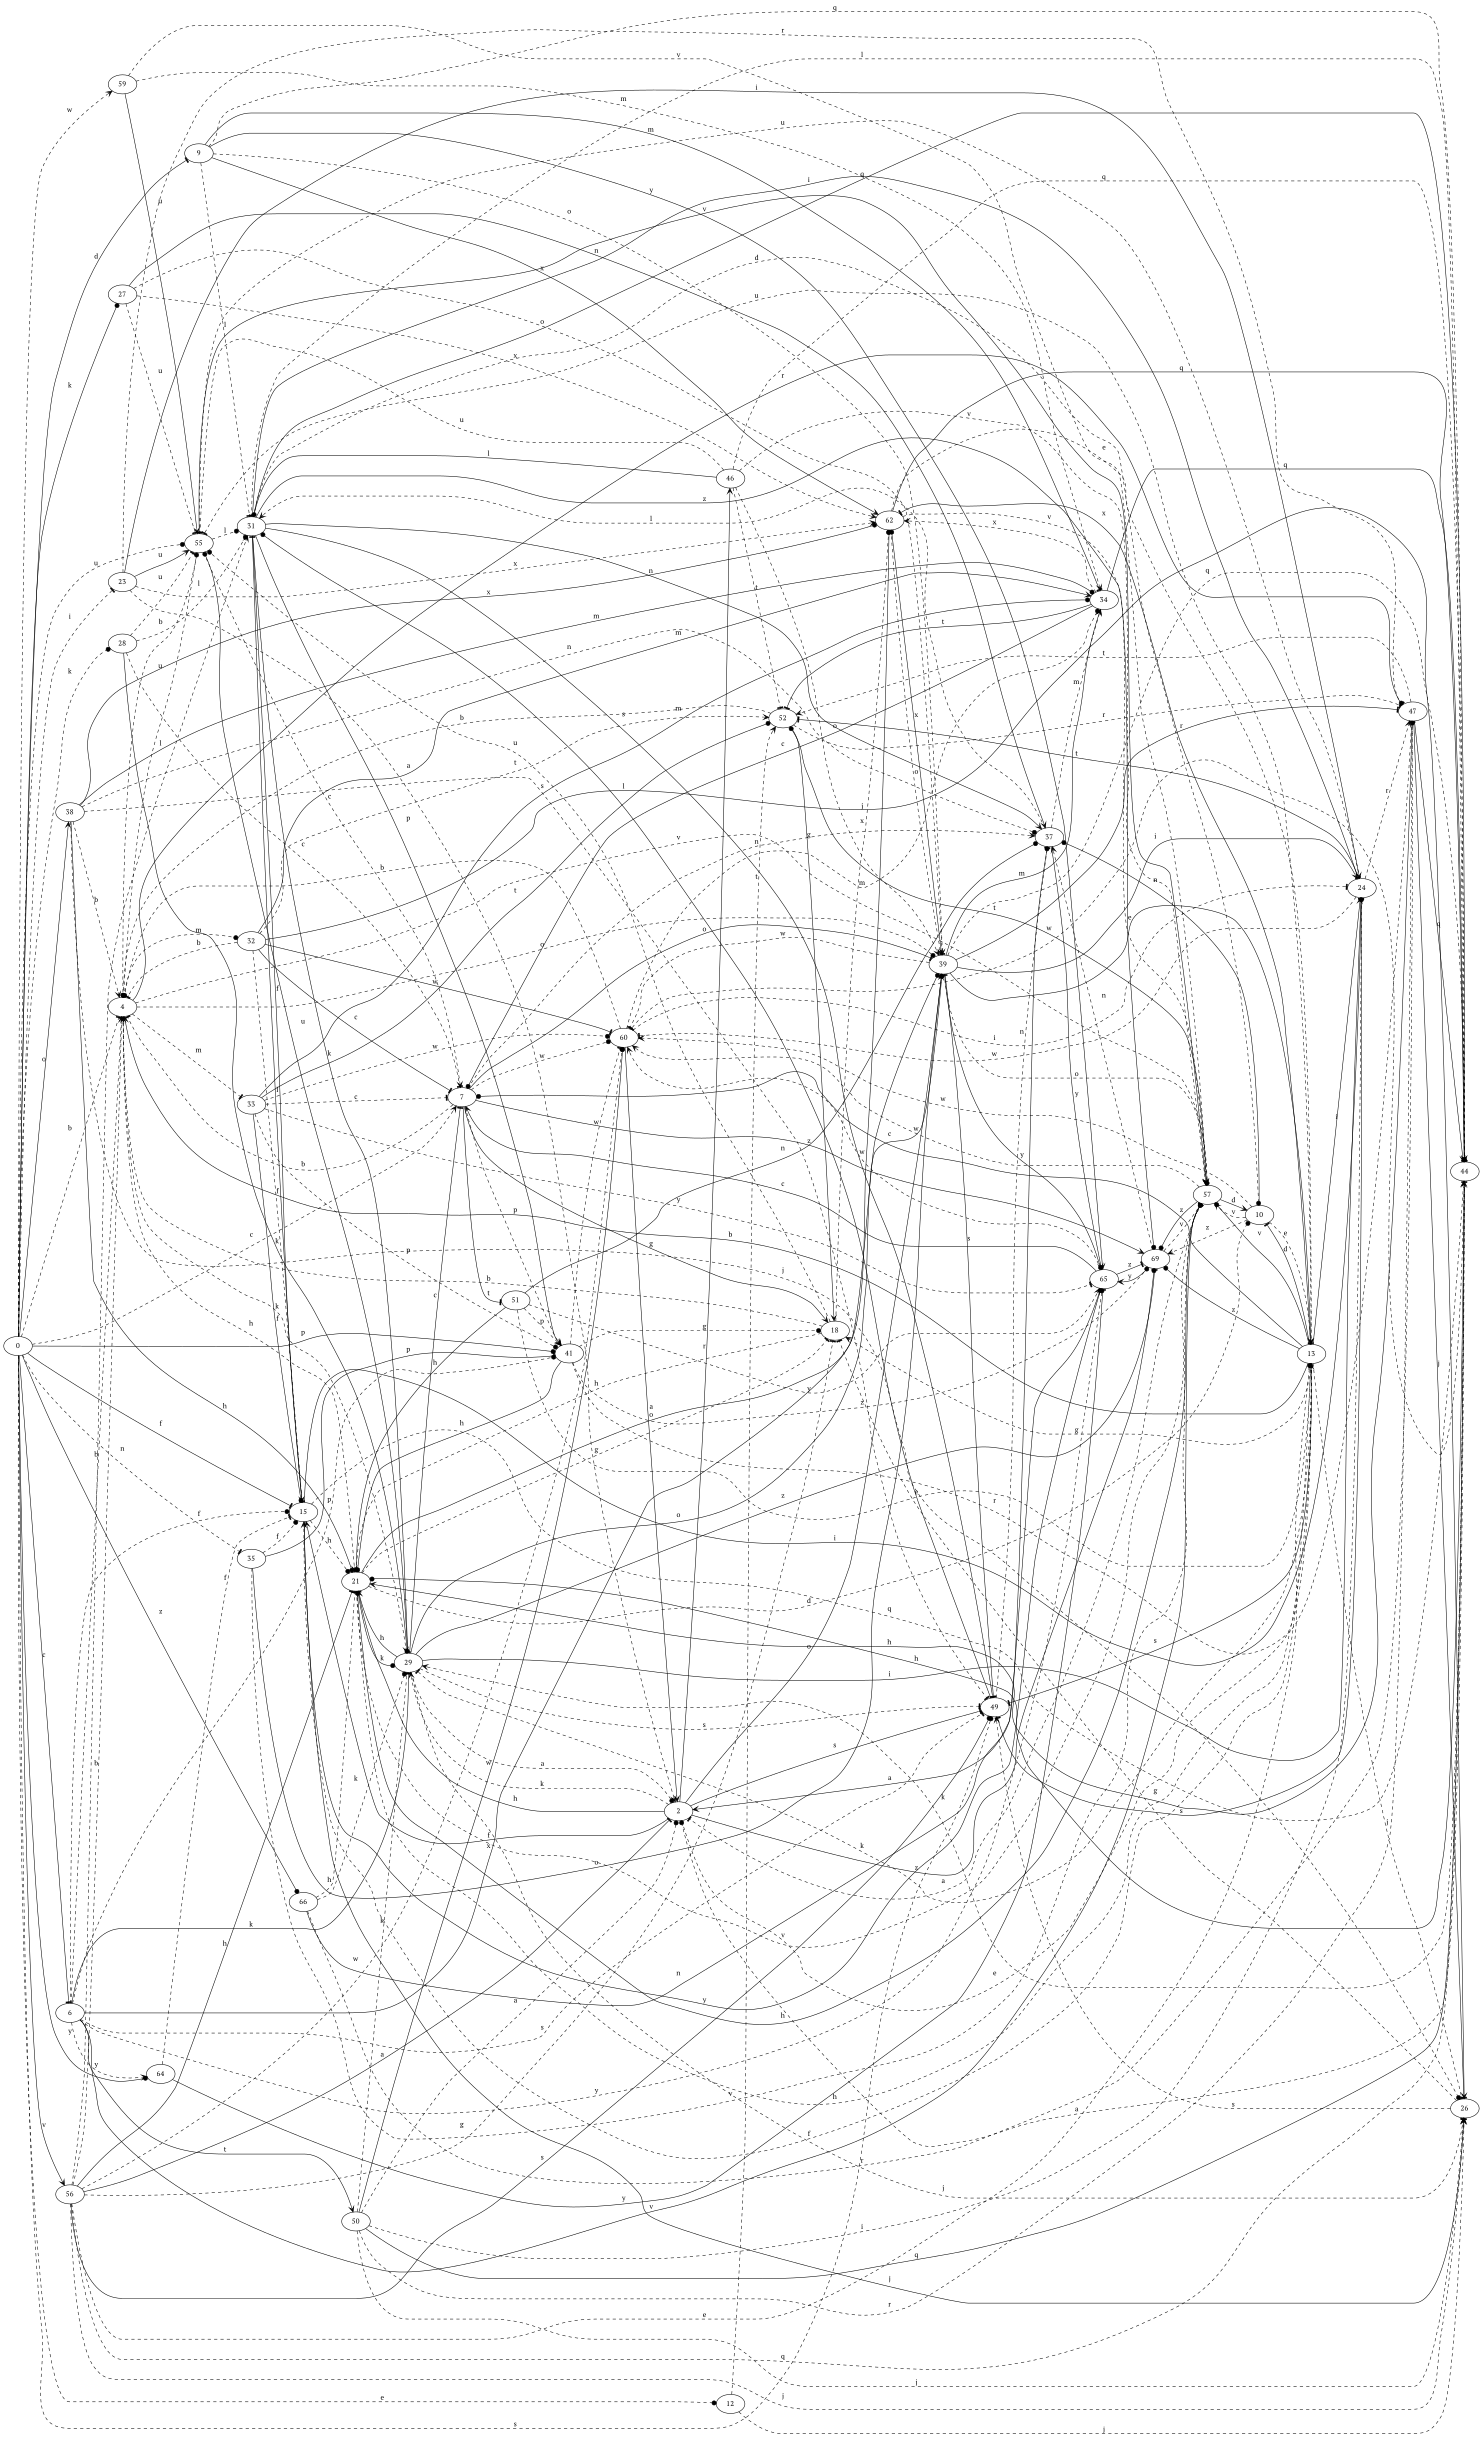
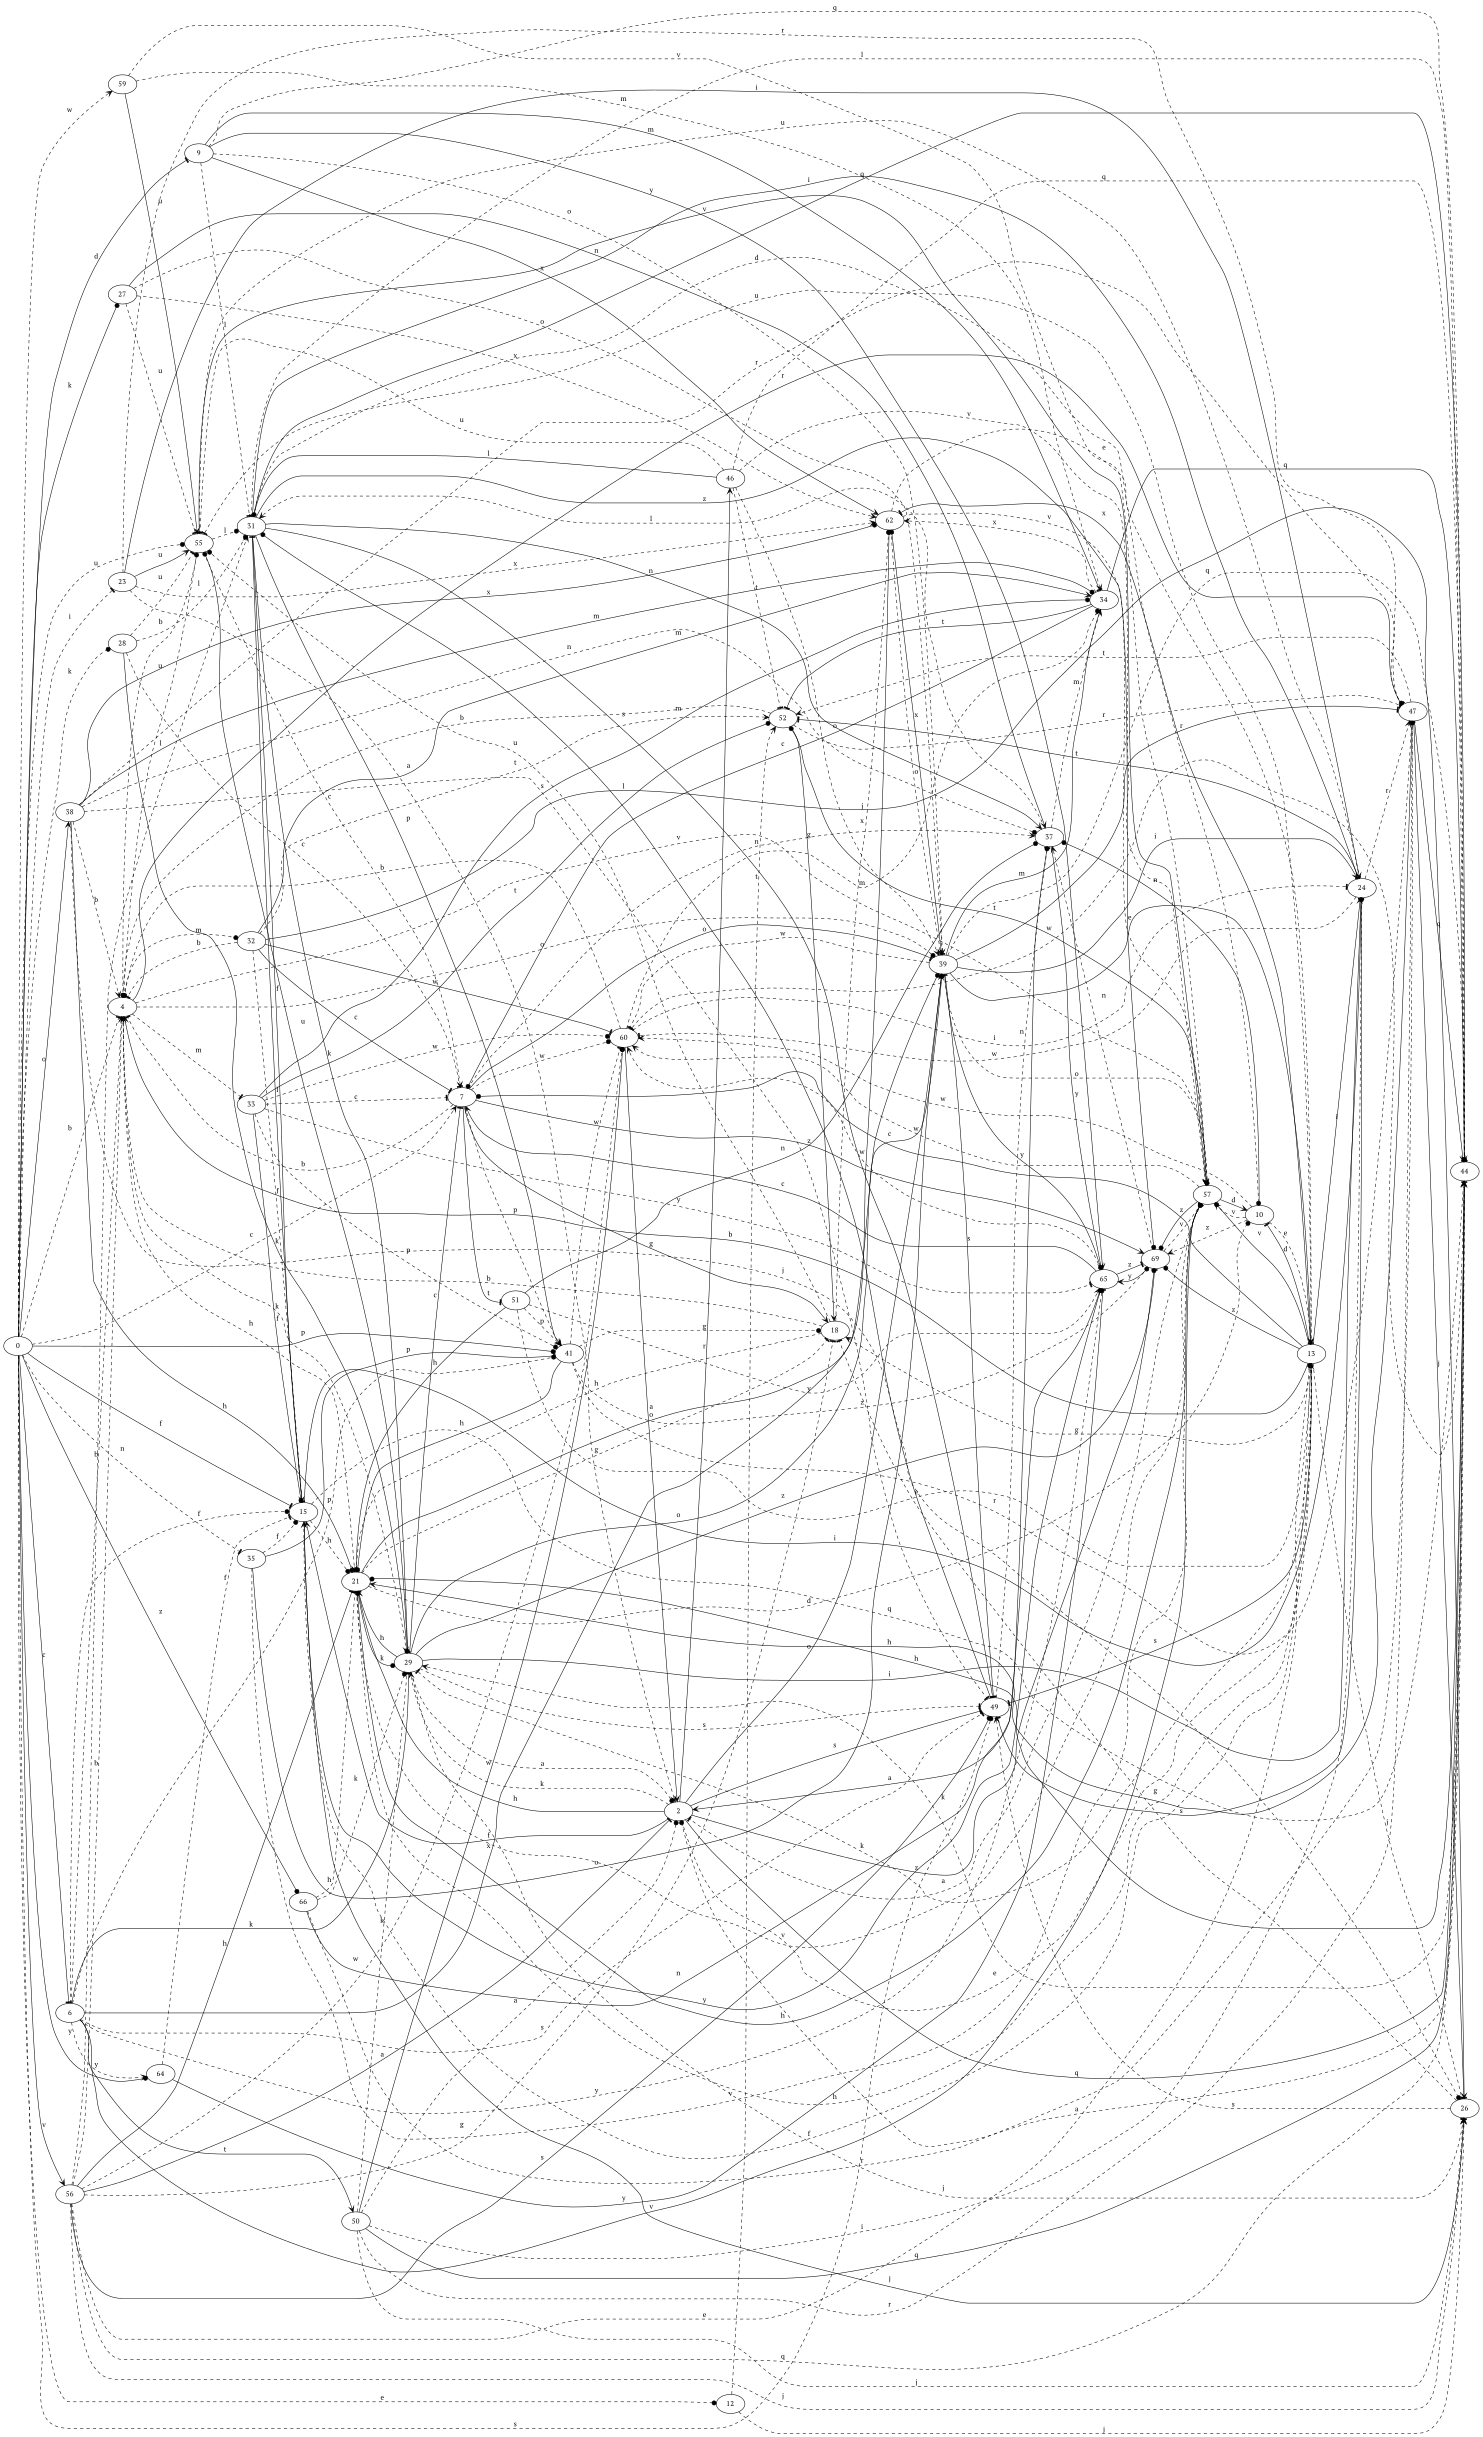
  strict digraph {
    fontname="PT Serif"
    rankdir=LR
    node [fontname="PT Serif"]
    edge [arrowhead=tee fontname="PT Serif" style=dashed]
    0
    4
    6
    7
    9
    12
    15
    23
    27
    28
    35
    38
    41
    49
    55
    56
    59
    64
    66
    21
    29
    39
    32
    33
    47
    57
    50
    62
    65
    69
    18
    37
    51
    60
    44
    31
    34
    26
    52
    24
    2
    13
    46
    10
    0 -> 4 [label=b]
    0 -> 6 [label=c style=solid]
    0 -> 7 [arrowhead=vee label=c]
    0 -> 9 [label=d style=solid]
    0 -> 12 [arrowhead=dot label=e]
    0 -> 15 [label=f style=solid]
    0 -> 23 [label=i]
    0 -> 27 [arrowhead=dot label=k style=solid]
    0 -> 28 [arrowhead=dot label=k]
    0 -> 35 [label=n]
    0 -> 38 [arrowhead=vee label=o style=solid]
    0 -> 41 [arrowhead=dot label=p style=solid]
    0 -> 49 [arrowhead=dot label=s]
    0 -> 55 [arrowhead=dot label=u]
    0 -> 56 [arrowhead=vee label=v style=solid]
    0 -> 59 [arrowhead=vee label=w]
    0 -> 64 [arrowhead=dot label=y style=solid]
    0 -> 66 [arrowhead=dot label=z style=solid]
    4 -> 55 [arrowhead=dot label=u]
    4 -> 21 [arrowhead=vee label=h]
    4 -> 29 [arrowhead=vee label=k]
    4 -> 39 [arrowhead=dot label=o]
    4 -> 32 [arrowhead=dot label=m]
    4 -> 33 [label=m]
    4 -> 47 [label=r style=solid]
    4 -> 57 [arrowhead=dot label=v]
    6 -> 4 [arrowhead=vee label=b]
    6 -> 15 [arrowhead=dot label=f]
    6 -> 41 [arrowhead=dot label=p]
    6 -> 49 [label=s]
    6 -> 64 [arrowhead=vee label=y]
    6 -> 29 [label=k style=solid]
    6 -> 57 [label=v style=solid]
    6 -> 50 [arrowhead=vee label=t style=solid]
    6 -> 62 [arrowhead=dot label=x style=solid]
    6 -> 65 [arrowhead=dot label=y]
    7 -> 4 [label=b]
    7 -> 41 [arrowhead=vee label=p]
    7 -> 39 [label=o style=solid]
    7 -> 69 [arrowhead=vee label=z style=solid]
    7 -> 18 [arrowhead=vee label=g style=solid]
    7 -> 37 [arrowhead=vee label=n]
    7 -> 51 [label=t style=solid]
    7 -> 60 [arrowhead=dot label=w]
    9 -> 39 [arrowhead=vee label=o]
    9 -> 62 [arrowhead=vee label=x style=solid]
    9 -> 65 [arrowhead=vee label=y style=solid]
    9 -> 44 [arrowhead=dot label=q]
    9 -> 31 [label=l]
    9 -> 34 [label=m style=solid]
    12 -> 26 [arrowhead=vee label=j]
    12 -> 52 [arrowhead=vee label=t]
    15 -> 21 [arrowhead=dot label=h]
    15 -> 65 [arrowhead=dot label=y style=solid]
    15 -> 44 [arrowhead=vee label=q]
    15 -> 31 [label=l style=solid]
    15 -> 26 [label=j style=solid]
    15 -> 24 [label=i style=solid]
    23 -> 55 [arrowhead=vee label=u style=solid]
    23 -> 47 [arrowhead=dot label=r]
    23 -> 62 [arrowhead=vee label=x]
    23 -> 24 [arrowhead=vee label=i style=solid]
    23 -> 2 [arrowhead=vee label=a]
    27 -> 55 [label=u]
    27 -> 39 [label=o]
    27 -> 62 [arrowhead=vee label=x]
    27 -> 37 [arrowhead=vee label=n style=solid]
    28 -> 7 [label=c]
    28 -> 55 [label=u]
    28 -> 29 [arrowhead=dot label=k style=solid]
    28 -> 31 [arrowhead=dot label=l]
    35 -> 15 [arrowhead=dot label=f]
    35 -> 41 [label=p style=solid]
    35 -> 39 [arrowhead=vee label=o style=solid]
    35 -> 57 [label=v]
    38 -> 4 [arrowhead=vee label=b]
    38 -> 49 [label=s]
    38 -> 21 [arrowhead=dot label=h style=solid]
+   38 -> 47 [label=r]
    38 -> 62 [arrowhead=dot label=x style=solid]
    38 -> 37 [arrowhead=dot label=n]
    38 -> 34 [arrowhead=dot label=m style=solid]
    38 -> 26 [arrowhead=dot label=j]
    41 -> 21 [arrowhead=dot label=h style=solid]
    41 -> 47 [label=r]
    41 -> 69 [arrowhead=dot label=z]
    41 -> 18 [arrowhead=dot label=g]
    41 -> 60 [label=w]
    49 -> 37 [label=n]
    49 -> 31 [arrowhead=dot label=l style=solid]
    55 -> 4 [arrowhead=dot label=b]
    55 -> 7 [arrowhead=vee label=c]
    55 -> 57 [arrowhead=vee label=v style=solid]
    55 -> 31 [arrowhead=dot label=l]
    56 -> 4 [label=b]
    56 -> 49 [arrowhead=dot label=s style=solid]
    56 -> 21 [label=h style=solid]
    56 -> 18 [label=g]
    56 -> 60 [arrowhead=dot label=w]
    56 -> 44 [label=q]
    56 -> 31 [arrowhead=vee label=l]
    56 -> 26 [arrowhead=vee label=j]
    56 -> 2 [label=a style=solid]
    56 -> 13 [arrowhead=dot label=e]
    59 -> 55 [arrowhead=vee label=u style=solid]
    59 -> 57 [arrowhead=vee label=v]
    59 -> 34 [arrowhead=vee label=m]
    64 -> 15 [label=f]
    64 -> 65 [label=y style=solid]
    66 -> 21 [label=h]
    66 -> 29 [arrowhead=dot label=k]
    66 -> 47 [label=r]
    66 -> 37 [arrowhead=dot label=n style=solid]
    21 -> 29 [arrowhead=dot label=k style=solid]
    21 -> 39 [arrowhead=dot label=o style=solid]
    21 -> 57 [arrowhead=dot label=v]
    21 -> 18 [label=g]
    21 -> 10 [arrowhead=dot label=d]
    29 -> 7 [label=c style=solid]
    29 -> 49 [label=s]
    29 -> 55 [arrowhead=dot label=u style=solid]
    29 -> 21 [arrowhead=vee label=h style=solid]
    29 -> 39 [arrowhead=dot label=o style=solid]
    29 -> 69 [label=z style=solid]
    29 -> 26 [label=j]
    29 -> 24 [label=i style=solid]
    29 -> 2 [arrowhead=dot label=a]
    39 -> 49 [label=s style=solid]
    39 -> 47 [label=r style=solid]
    39 -> 62 [arrowhead=dot label=x style=solid]
    39 -> 65 [arrowhead=dot label=y style=solid]
    39 -> 60 [label=w]
    39 -> 44 [label=q]
    39 -> 34 [arrowhead=vee label=m style=solid]
    39 -> 24 [arrowhead=vee label=i style=solid]
    39 -> 13 [arrowhead=vee label=e style=solid]
    32 -> 4 [label=b]
    32 -> 7 [label=c style=solid]
    32 -> 15 [label=f]
    32 -> 60 [label=w style=solid]
    32 -> 34 [arrowhead=vee label=m style=solid]
    32 -> 26 [arrowhead=vee label=j style=solid]
    32 -> 52 [arrowhead=vee label=t]
    33 -> 7 [label=c]
    33 -> 15 [arrowhead=dot label=f style=solid]
    33 -> 41 [arrowhead=dot label=p]
    33 -> 65 [label=y]
    33 -> 60 [arrowhead=dot label=w]
    33 -> 34 [arrowhead=dot label=m style=solid]
    33 -> 52 [arrowhead=dot label=t style=solid]
    47 -> 21 [arrowhead=vee label=h style=solid]
    47 -> 44 [arrowhead=vee label=q style=solid]
    47 -> 26 [label=j style=solid]
    47 -> 52 [arrowhead=vee label=t]
    57 -> 21 [arrowhead=dot label=h style=solid]
    57 -> 39 [label=o]
    57 -> 69 [arrowhead=dot label=z style=solid]
    57 -> 60 [arrowhead=vee label=w]
    57 -> 52 [arrowhead=dot label=t style=solid]
    57 -> 2 [label=a]
    57 -> 10 [arrowhead=vee label=d style=solid]
    50 -> 29 [label=k]
    50 -> 47 [arrowhead=dot label=r]
    50 -> 60 [arrowhead=dot label=w style=solid]
    50 -> 44 [arrowhead=vee label=q style=solid]
    50 -> 26 [arrowhead=vee label=j]
    50 -> 24 [arrowhead=dot label=i]
    50 -> 2 [arrowhead=dot label=a]
    62 -> 39 [arrowhead=vee label=o]
    62 -> 57 [arrowhead=vee label=v]
    62 -> 13 [arrowhead=vee label=e]
    65 -> 7 [arrowhead=vee label=c style=solid]
    65 -> 69 [label=z style=solid]
    65 -> 60 [arrowhead=vee label=w]
    65 -> 2 [arrowhead=vee label=a style=solid]
    69 -> 57 [arrowhead=dot label=v]
    69 -> 65 [arrowhead=vee label=y style=solid]
    69 -> 37 [arrowhead=vee label=n]
    18 -> 4 [arrowhead=vee label=b]
    18 -> 55 [arrowhead=dot label=u]
    18 -> 21 [arrowhead=dot label=h]
    18 -> 62 [arrowhead=dot label=x]
    37 -> 65 [arrowhead=vee label=y style=solid]
    37 -> 31 [arrowhead=vee label=l]
    37 -> 34 [arrowhead=vee label=m]
    51 -> 41 [arrowhead=vee label=p]
    51 -> 21 [label=h style=solid]
    51 -> 65 [arrowhead=vee label=y]
    51 -> 37 [arrowhead=dot label=n style=solid]
    51 -> 13 [arrowhead=dot label=e]
    60 -> 4 [arrowhead=dot label=b]
    60 -> 34 [arrowhead=dot label=m]
    60 -> 24 [label=i]
    60 -> 2 [arrowhead=vee label=a style=solid]
    44 -> 21 [arrowhead=dot label=h style=solid]
    44 -> 29 [arrowhead=vee label=k]
    44 -> 60 [label=w]
    44 -> 31 [label=l]
    44 -> 2 [arrowhead=dot label=a]
    31 -> 15 [arrowhead=vee label=f style=solid]
    31 -> 41 [arrowhead=vee label=p style=solid]
    31 -> 49 [label=s style=solid]
    31 -> 29 [label=k style=solid]
    31 -> 69 [arrowhead=dot label=z style=solid]
    31 -> 37 [arrowhead=vee label=n style=solid]
    31 -> 44 [arrowhead=dot label=q style=solid]
    31 -> 24 [label=i style=solid]
    31 -> 10 [arrowhead=dot label=d]
    34 -> 7 [arrowhead=dot label=c style=solid]
    34 -> 62 [arrowhead=vee label=x]
    34 -> 44 [label=q style=solid]
    34 -> 52 [label=t style=solid]
    26 -> 49 [arrowhead=vee label=s]
    26 -> 18 [label=g]
    52 -> 4 [arrowhead=dot label=b]
    52 -> 47 [label=r]
    52 -> 18 [arrowhead=vee label=g style=solid]
    24 -> 49 [label=s style=solid]
    24 -> 55 [label=u]
    24 -> 47 [arrowhead=vee label=r]
    24 -> 60 [label=w]
    24 -> 52 [label=t style=solid]
    2 -> 15 [arrowhead=vee label=f style=solid]
    2 -> 49 [label=s style=solid]
    2 -> 21 [label=h style=solid]
    2 -> 29 [arrowhead=vee label=k]
    2 -> 39 [arrowhead=dot label=o style=solid]
    2 -> 69 [arrowhead=dot label=z style=solid]
-   62 -> 44 [arrowhead=vee label=q style=solid]
+   2 -> 44 [arrowhead=vee label=q style=solid]
    2 -> 13 [arrowhead=vee label=e]
    2 -> 46 [arrowhead=vee label=r style=solid]
    13 -> 4 [arrowhead=vee label=b style=solid]
    13 -> 7 [arrowhead=dot label=c style=solid]
    13 -> 15 [arrowhead=vee label=f]
    13 -> 49 [label=s style=solid]
    13 -> 55 [label=u]
    13 -> 21 [label=h]
    13 -> 29 [label=k]
    13 -> 57 [arrowhead=dot label=v style=solid]
    13 -> 62 [label=x style=solid]
    13 -> 69 [arrowhead=dot label=z style=solid]
    13 -> 18 [arrowhead=vee label=g]
    13 -> 26 [label=j]
    13 -> 24 [arrowhead=vee label=i style=solid]
    13 -> 10 [label=d style=solid]
    46 -> 55 [label=u]
    46 -> 39 [arrowhead=vee label=o]
    46 -> 57 [arrowhead=vee label=v]
    46 -> 44 [arrowhead=vee label=q]
    46 -> 31 [arrowhead=dot label=l style=solid]
    46 -> 52 [label=t]
    10 -> 57 [arrowhead=vee label=v]
    10 -> 69 [arrowhead=vee label=z]
    10 -> 37 [arrowhead=dot label=n style=solid]
    10 -> 60 [arrowhead=vee label=w]
    10 -> 13 [label=e]
  }
